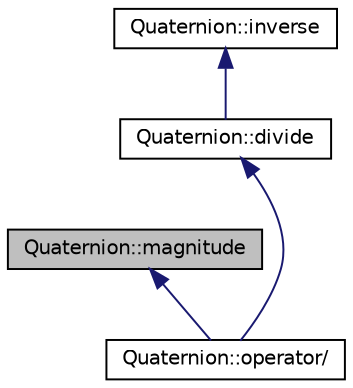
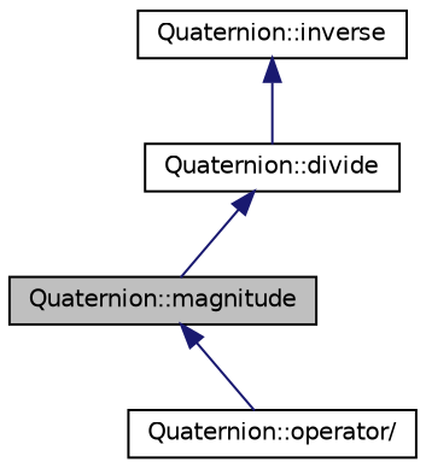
  digraph {
    rankdir=TB
    node [color=black fillcolor=white fontname=Helvetica fontsize=10 shape=record style=filled]
    edge [color=midnightblue dir=back fontname=Helvetica fontsize=10 labelfontname=Helvetica labelfontsize=10 style=solid]
    n1 [fillcolor=grey75 fontcolor=black height=0.2 label="Quaternion::magnitude" width=0.4]
    n2 [height=0.2 label="Quaternion::operator/" width=0.4]
    n3 [height=0.2 label="Quaternion::inverse" width=0.4]
    n4 [height=0.2 label="Quaternion::divide" width=0.4]
    n1 -> n2
    n3 -> n4
-   n4 -> n2
+   n4 -> n1
  }
